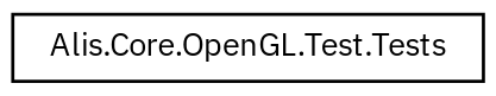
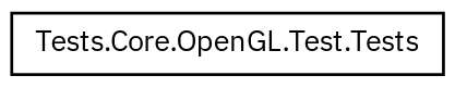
  digraph {
    rankdir=LR
    fontname="IBM Plex Sans"
-   n1 [color=black fillcolor=white fontname="IBM Plex Sans" fontsize=10 height=0.2 label="Alis.Core.OpenGL.Test.Tests" shape=record style=filled width=0.4]
+   n1 [color=black fillcolor=white fontname="IBM Plex Sans" fontsize=10 height=0.2 label="Tests.Core.OpenGL.Test.Tests" shape=record style=filled width=0.4]
  }
